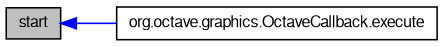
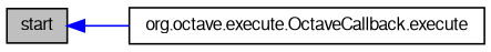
  digraph {
    rankdir=LR
    node [color=black fontname=FreeSans fontsize=10 shape=record style=filled]
    n1 [fillcolor=grey75 fontcolor=black height=0.2 label=start width=0.4]
-   n2 [fillcolor=white height=0.2 label="org.octave.graphics.OctaveCallback.execute" width=0.4]
+   n2 [fillcolor=white height=0.2 label="org.octave.execute.OctaveCallback.execute" width=0.4]
    n1 -> n2 [color=blue dir=back fontname=FreeSans fontsize=10 labelfontname=FreeSans labelfontsize=10 style=solid]
  }
